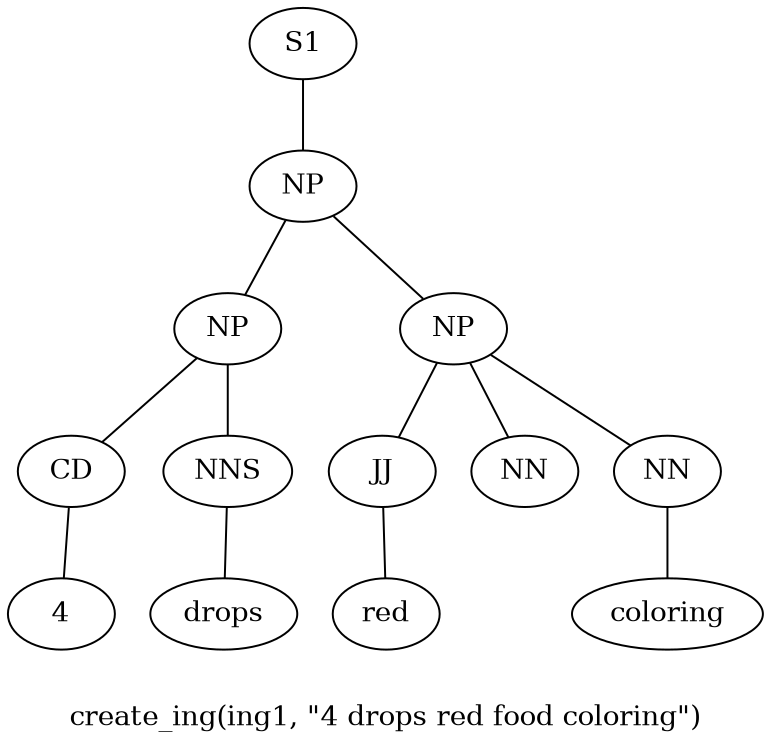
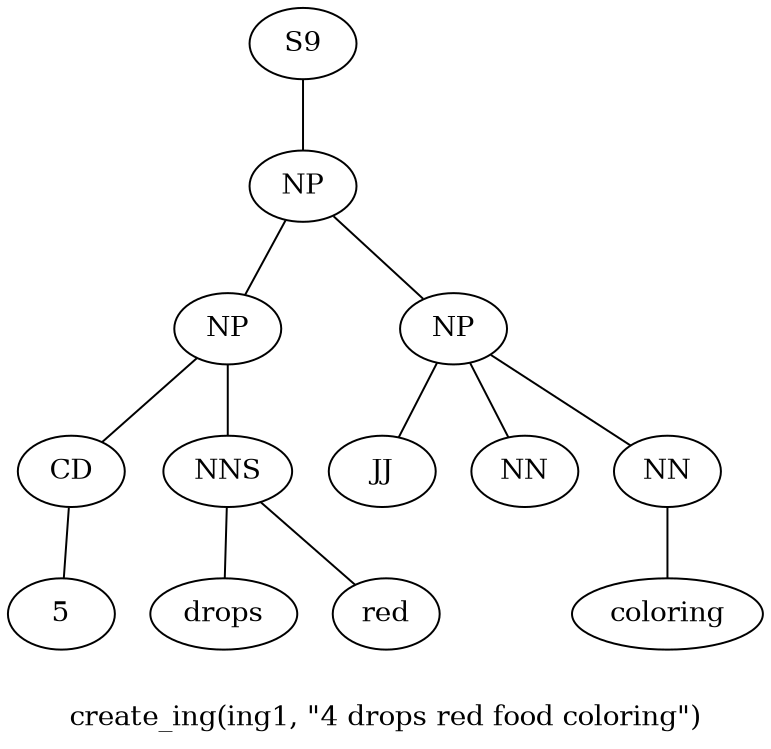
  graph {
    fontname="DejaVu Serif"
    label="create_ing(ing1, \"4 drops red food coloring\")"
    node [fontname="DejaVu Serif"]
    edge [fontname="DejaVu Serif"]
-   n1 [label=S1]
+   n1 [label=S9]
    n2 [label=NP]
    n3 [label=NP]
    n4 [label=NP]
    n5 [label=CD]
    n6 [label=NNS]
    n7 [label=JJ]
    n8 [label=NN]
    n9 [label=NN]
-   n10 [label=4]
+   n10 [label=5]
    n11 [label=drops]
    n12 [label=red]
    n13 [label=coloring]
    n1 -- n2
    n2 -- n3
    n2 -- n4
    n3 -- n5
    n3 -- n6
    n4 -- n7
    n4 -- n8
    n4 -- n9
    n5 -- n10
    n6 -- n11
-   n7 -- n12
+   n6 -- n12
    n9 -- n13
  }
